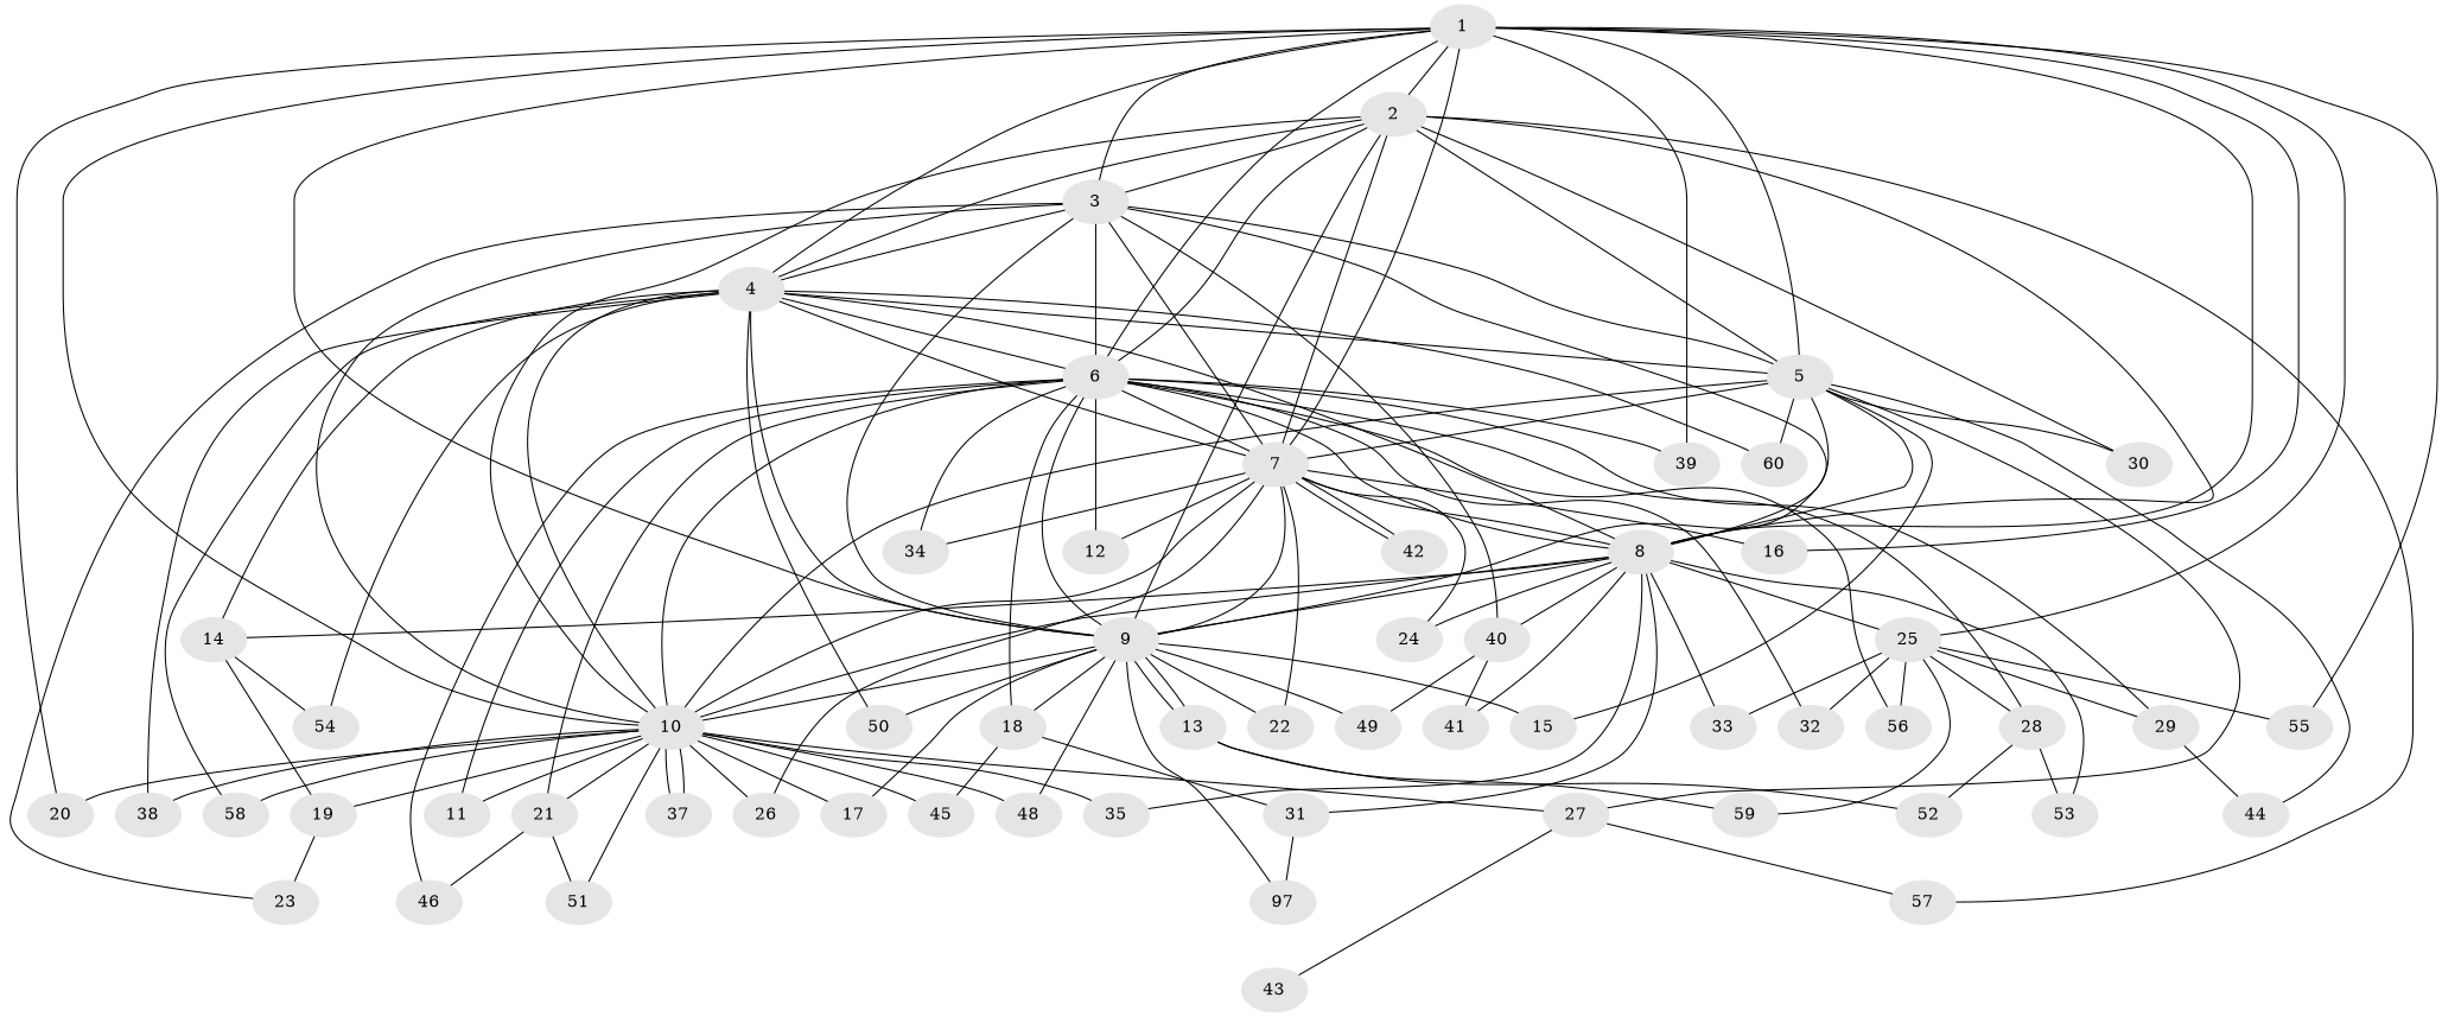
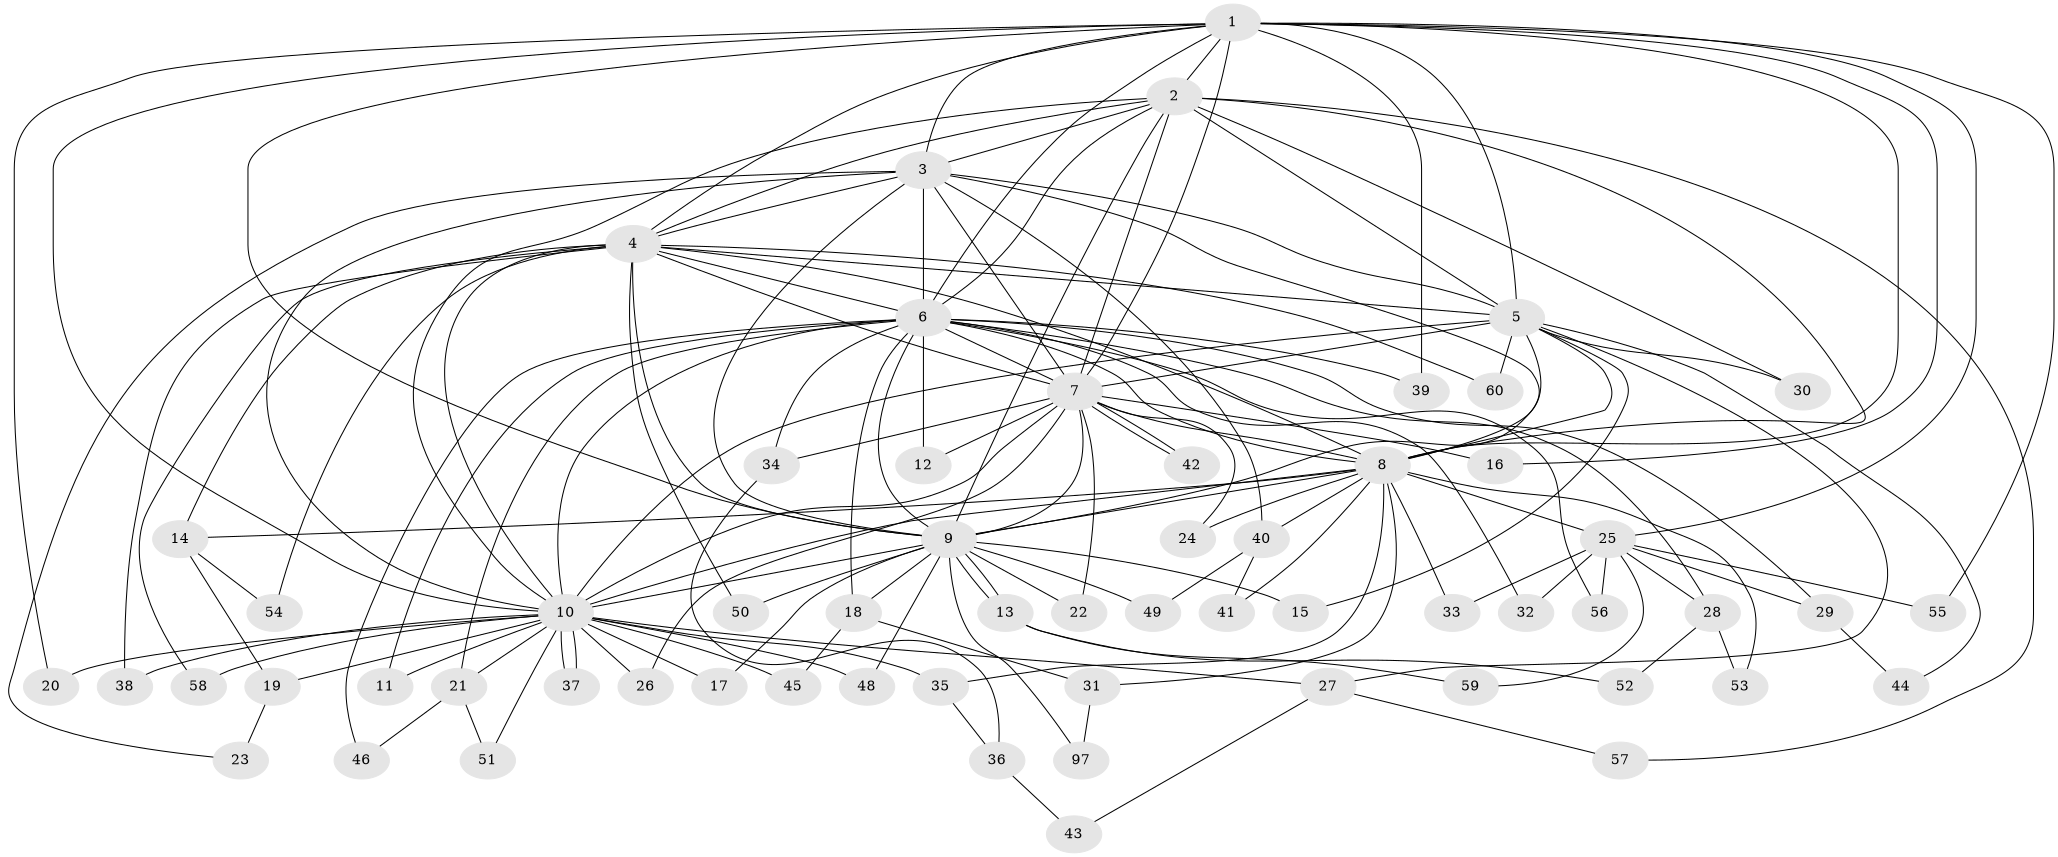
  graph {
    node [color=gray90 style=filled]
    1
    2
    3
    4
    5
    6
    7
    8
    9
    10
    16
    20
    25
    39
    55
    30
    57
    23
    40
    14
    38
    50
    54
    58
    60
    15
    27
    44
    11
    12
    18
    21
    28
    29
    32
    34
    46
    56
    22
    24
    26
    42
    31
    33
    35
    41
    53
    13
    17
    n50 [label=97]
    48
    49
    19
    37
    45
    51
    59
    43
    52
+   36
    1 -- 2
    1 -- 3
    1 -- 4
    1 -- 5
    1 -- 6
    1 -- 7
    1 -- 8
    1 -- 9
    1 -- 10
    1 -- 16
    1 -- 20
    1 -- 25
    1 -- 39
    1 -- 55
    2 -- 3
    2 -- 4
    2 -- 5
    2 -- 6
    2 -- 7
    2 -- 8
    2 -- 9
    2 -- 10
    2 -- 30
    2 -- 57
    3 -- 4
    3 -- 5
    3 -- 6
    3 -- 7
    3 -- 8
    3 -- 9
    3 -- 10
    3 -- 23
    3 -- 40
    4 -- 5
    4 -- 6
    4 -- 7
    4 -- 8
    4 -- 9
    4 -- 10
    4 -- 14
    4 -- 38
    4 -- 50
    4 -- 54
    4 -- 58
    4 -- 60
    5 -- 7
    5 -- 8
    5 -- 9
    5 -- 10
    5 -- 30
    5 -- 60
    5 -- 15
    5 -- 27
    5 -- 44
    6 -- 7
    6 -- 8
    6 -- 9
    6 -- 10
    6 -- 39
    6 -- 11
    6 -- 12
    6 -- 18
    6 -- 21
    6 -- 28
    6 -- 29
    6 -- 32
    6 -- 34
    6 -- 46
    6 -- 56
    7 -- 8
    7 -- 9
    7 -- 10
    7 -- 16
    7 -- 12
    7 -- 34
    7 -- 22
    7 -- 24
    7 -- 26
    7 -- 42
    7 -- 42
    8 -- 9
    8 -- 10
    8 -- 25
    8 -- 40
    8 -- 14
    8 -- 24
    8 -- 31
    8 -- 33
    8 -- 35
    8 -- 41
    8 -- 53
    9 -- 10
    9 -- 50
    9 -- 15
    9 -- 18
    9 -- 22
    9 -- 13
    9 -- 13
    9 -- 17
    9 -- n50
    9 -- 48
    9 -- 49
    10 -- 20
    10 -- 38
    10 -- 58
    10 -- 27
    10 -- 11
    10 -- 21
    10 -- 26
    10 -- 35
    10 -- 17
    10 -- 48
    10 -- 19
    10 -- 37
    10 -- 37
    10 -- 45
    10 -- 51
    25 -- 55
    25 -- 28
    25 -- 29
    25 -- 32
    25 -- 56
    25 -- 33
    25 -- 59
    40 -- 41
    40 -- 49
    14 -- 54
    14 -- 19
    27 -- 57
    27 -- 43
    18 -- 31
    18 -- 45
    21 -- 46
    21 -- 51
    28 -- 53
    28 -- 52
    29 -- 44
+   34 -- 36
    31 -- n50
+   35 -- 36
    13 -- 59
    13 -- 52
    19 -- 23
+   36 -- 43
  }
